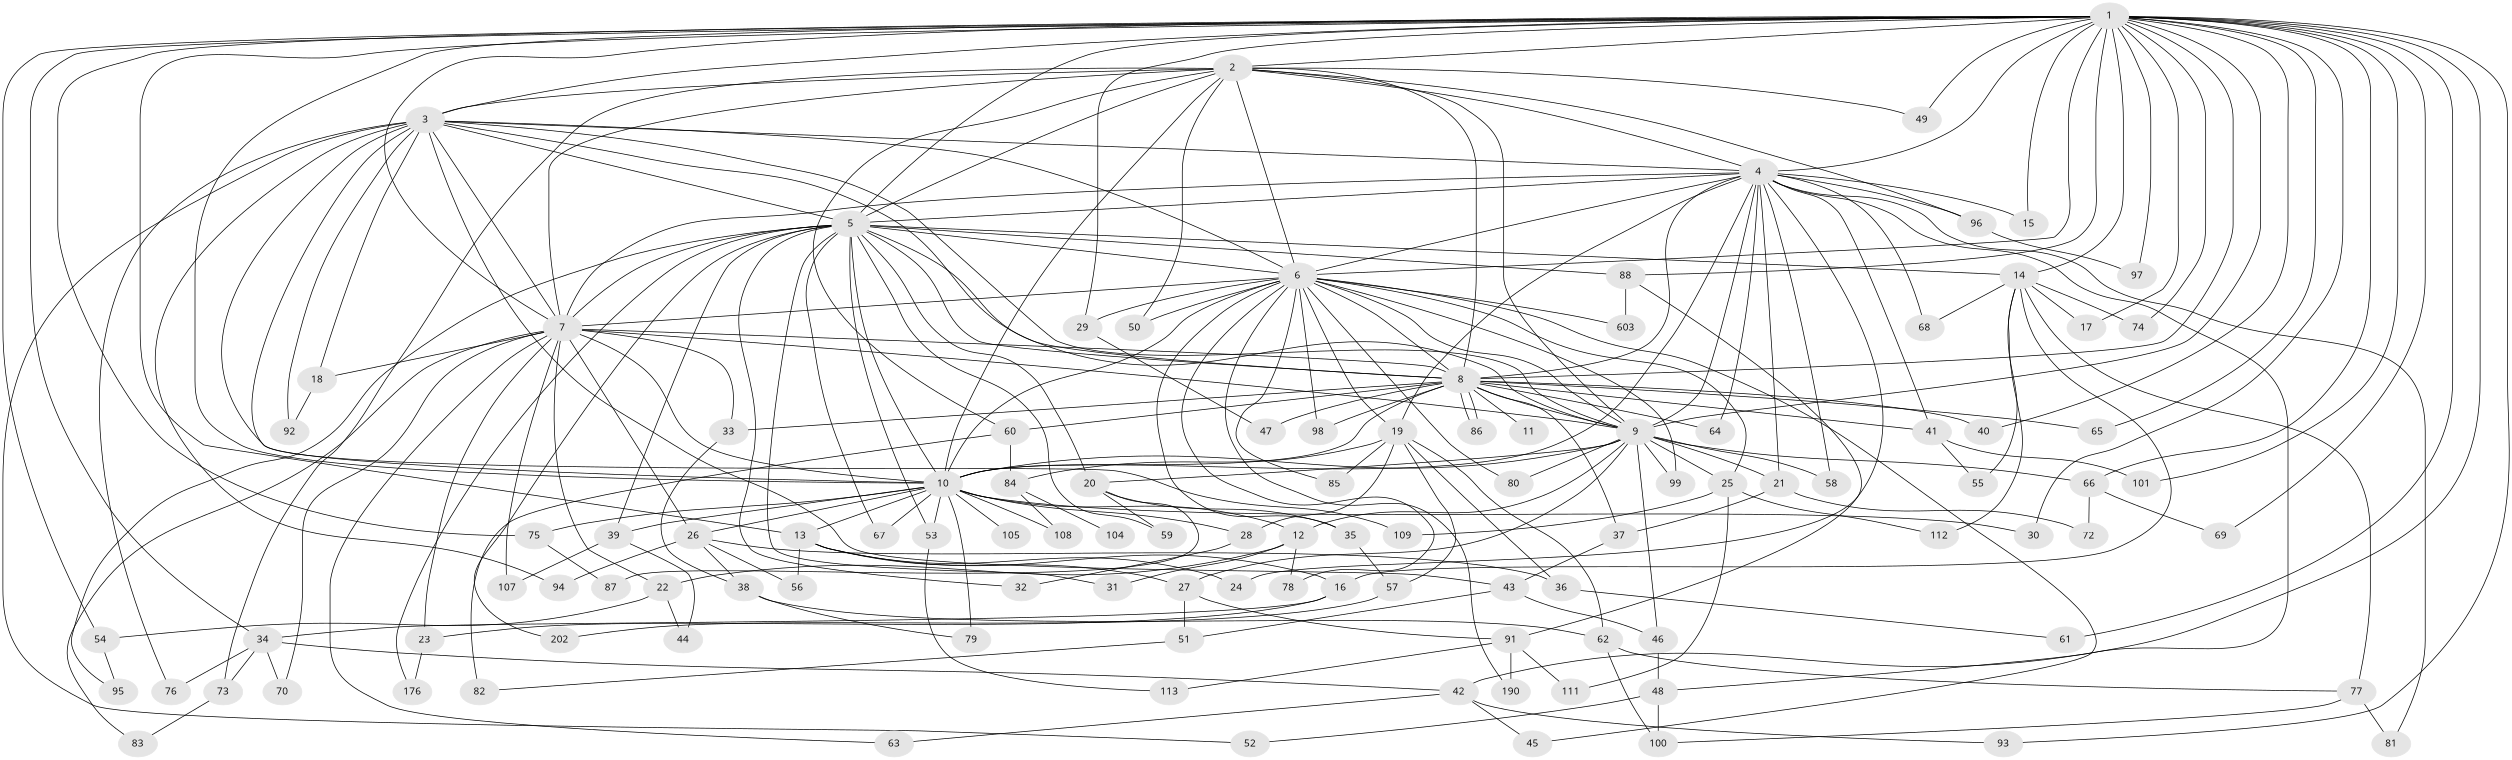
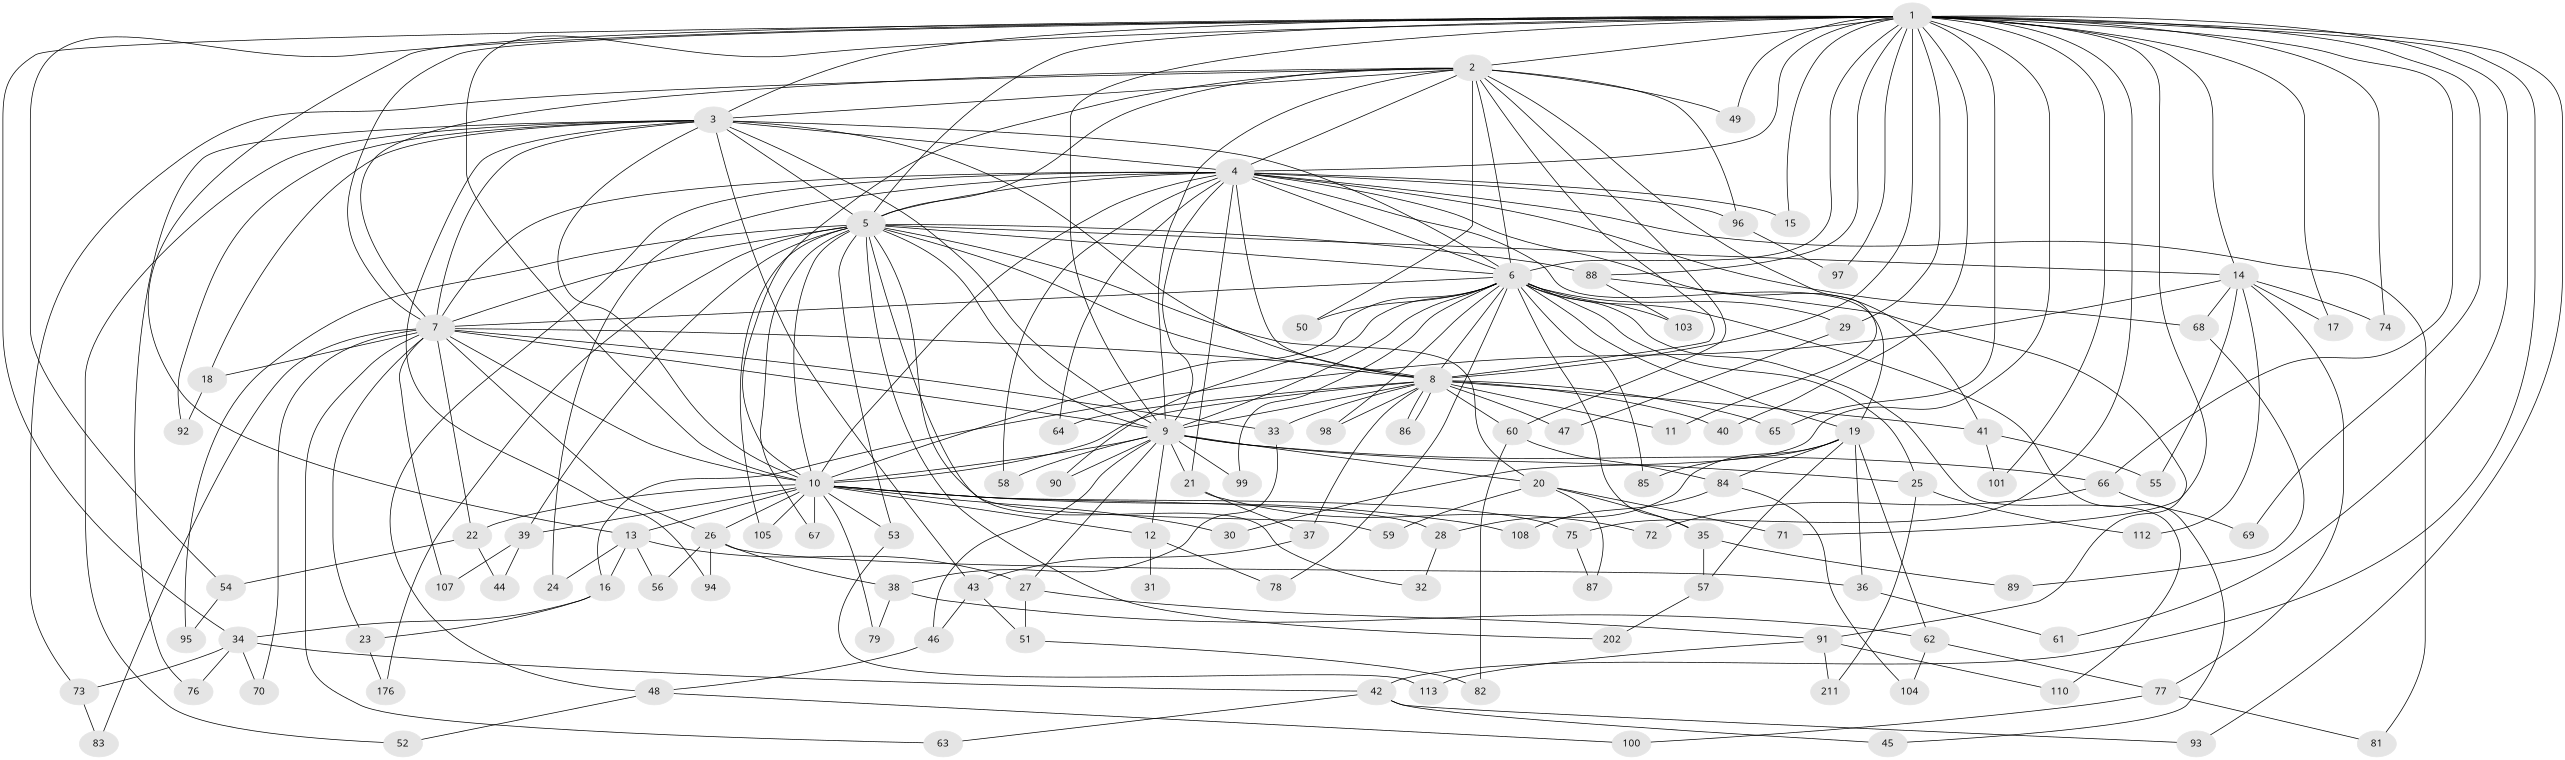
  graph {
    fontname="Open Sans"
    node [color=gray90 fontname="Open Sans" style=filled]
    edge [fontname="Open Sans"]
    1
    2
    3
    4
    5
    6
    7
    8
    9
    10
    13
    14
    15
    17
    29
    30
    34
    40
    42
    49
    54
    61
    65
    66
    69
+   71
    74
    75
    88
    93
    97
    101
    11
    50
    60
    73
    96
    18
    43
    52
    76
    92
    94
-   109
    19
    21
    24
    41
    48
    58
    64
    68
    81
    20
    31
    32
    39
    53
    59
    67
    95
    n62 [label=202]
    n63 [label=176]
    25
    35
    45
    78
-   80
+   80 [label=90]
    85
    98
    99
-   103 [label=603]
-   110 [label=190]
+   103
+   110
    22
    23
    26
    33
    63
    70
    83
    107
    37
    47
    86
    12
    27
    46
    28
    79
    105
    108
    16
    56
    55
    77
    112
    72
    87
    91
    84
    82
    51
    36
    57
    62
    100
+   89
    44
    113
-   111
+   111 [label=211]
    38
    104
    1 -- 2
    1 -- 3
    1 -- 4
    1 -- 5
    1 -- 6
    1 -- 7
    1 -- 8
    1 -- 9
    1 -- 10
    1 -- 13
    1 -- 14
    1 -- 15
    1 -- 17
    1 -- 29
    1 -- 30
    1 -- 34
    1 -- 40
    1 -- 42
    1 -- 49
    1 -- 54
    1 -- 61
    1 -- 65
    1 -- 66
    1 -- 69
+   1 -- 71
    1 -- 74
    1 -- 75
    1 -- 88
    1 -- 93
    1 -- 97
    1 -- 101
    2 -- 3
    2 -- 4
    2 -- 5
    2 -- 6
    2 -- 7
    2 -- 8
    2 -- 9
    2 -- 10
    2 -- 49
+   2 -- 11
    2 -- 50
    2 -- 60
    2 -- 73
    2 -- 96
    3 -- 4
    3 -- 5
    3 -- 6
    3 -- 7
    3 -- 8
    3 -- 9
    3 -- 10
    3 -- 18
    3 -- 43
    3 -- 52
    3 -- 76
    3 -- 92
    3 -- 94
-   3 -- 109
    4 -- 5
    4 -- 6
    4 -- 7
    4 -- 8
    4 -- 9
    4 -- 10
    4 -- 15
    4 -- 96
    4 -- 19
    4 -- 21
    4 -- 24
    4 -- 41
    4 -- 48
    4 -- 58
    4 -- 64
    4 -- 68
    4 -- 81
    5 -- 6
    5 -- 7
    5 -- 8
    5 -- 9
    5 -- 10
    5 -- 14
    5 -- 88
    5 -- 20
-   5 -- 31
+   5 -- 105
    5 -- 32
    5 -- 39
    5 -- 53
    5 -- 59
    5 -- 67
    5 -- 95
    5 -- n62
    5 -- n63
    6 -- 7
    6 -- 8
    6 -- 9
    6 -- 10
    6 -- 29
    6 -- 50
    6 -- 19
    6 -- 25
    6 -- 35
    6 -- 45
    6 -- 78
    6 -- 80
    6 -- 85
    6 -- 98
    6 -- 99
    6 -- 103
    6 -- 110
    7 -- 8
    7 -- 9
    7 -- 10
    7 -- 18
    7 -- 22
    7 -- 23
    7 -- 26
    7 -- 33
    7 -- 63
    7 -- 70
    7 -- 83
    7 -- 107
    8 -- 9
    8 -- 10
    8 -- 40
    8 -- 65
    8 -- 11
    8 -- 60
    8 -- 41
    8 -- 64
    8 -- 98
    8 -- 33
    8 -- 37
    8 -- 47
    8 -- 86
    8 -- 86
    9 -- 10
    9 -- 66
    9 -- 21
    9 -- 58
    9 -- 20
    9 -- 25
    9 -- 80
    9 -- 99
    9 -- 12
    9 -- 27
    9 -- 46
    10 -- 13
    10 -- 30
    10 -- 75
    10 -- 39
    10 -- 53
    10 -- 67
-   12 -- 22
+   10 -- 22
    10 -- 26
    10 -- 12
    10 -- 28
    10 -- 79
    10 -- 105
    10 -- 108
    13 -- 24
    13 -- 27
    13 -- 16
    13 -- 56
    14 -- 17
    14 -- 74
    14 -- 68
    14 -- 16
    14 -- 55
    14 -- 77
    14 -- 112
    29 -- 47
    34 -- 42
    34 -- 73
    34 -- 76
    34 -- 70
    42 -- 93
    42 -- 45
    42 -- 63
    54 -- 95
    66 -- 69
    66 -- 72
    75 -- 87
    88 -- 103
    88 -- 91
    60 -- 84
    60 -- 82
    73 -- 83
    96 -- 97
    18 -- 92
    43 -- 46
    43 -- 51
    19 -- 85
    19 -- 28
    19 -- 84
    19 -- 36
    19 -- 57
    19 -- 62
    21 -- 37
    21 -- 72
    41 -- 101
    41 -- 55
    48 -- 52
    48 -- 100
+   68 -- 89
+   20 -- 71
    20 -- 59
    20 -- 35
    20 -- 87
    39 -- 107
    39 -- 44
    53 -- 113
-   25 -- 109
    25 -- 112
    25 -- 111
    35 -- 57
+   35 -- 89
    22 -- 54
    22 -- 44
    23 -- n63
    26 -- 94
    26 -- 56
    26 -- 36
    26 -- 38
    33 -- 38
    37 -- 43
    12 -- 31
    12 -- 78
    27 -- 91
    27 -- 51
    46 -- 48
    28 -- 32
    16 -- 34
    16 -- 23
    77 -- 81
    77 -- 100
    91 -- 110
    91 -- 113
    91 -- 111
    84 -- 108
    84 -- 104
    51 -- 82
    36 -- 61
    57 -- n62
    62 -- 77
-   62 -- 100
+   62 -- 104
    38 -- 79
    38 -- 62
  }
